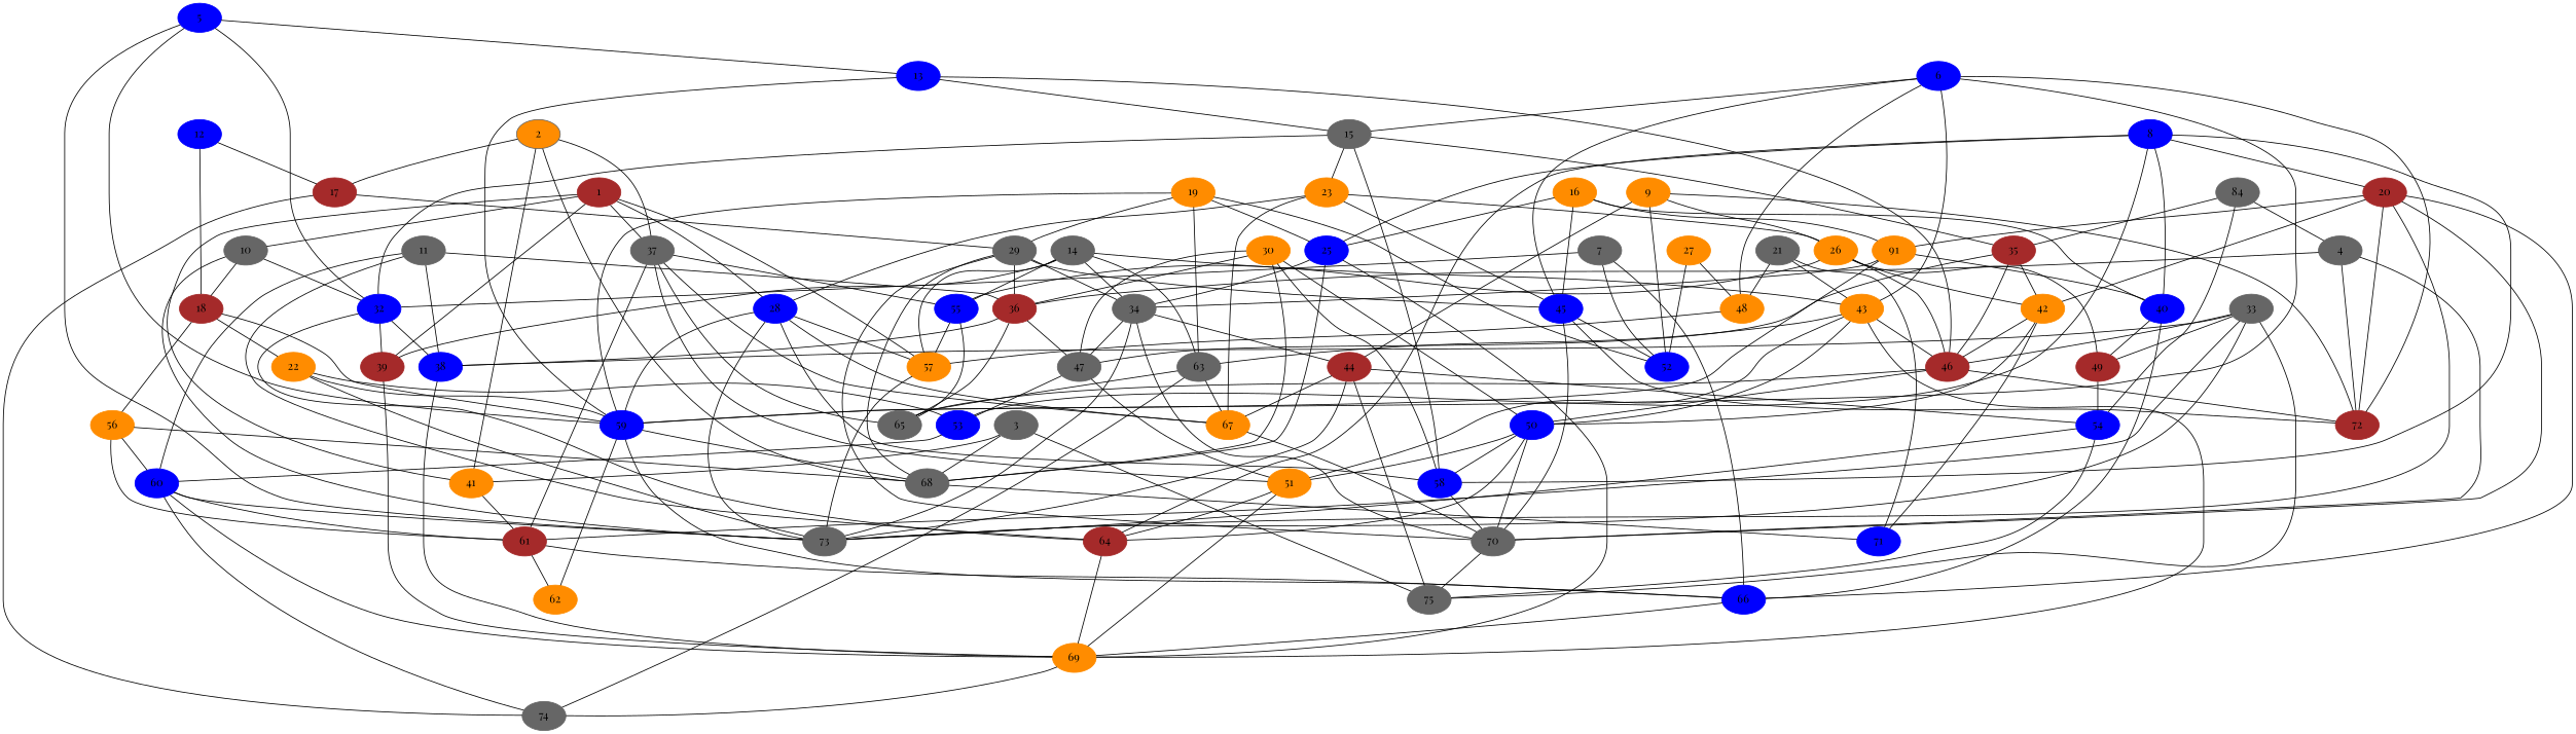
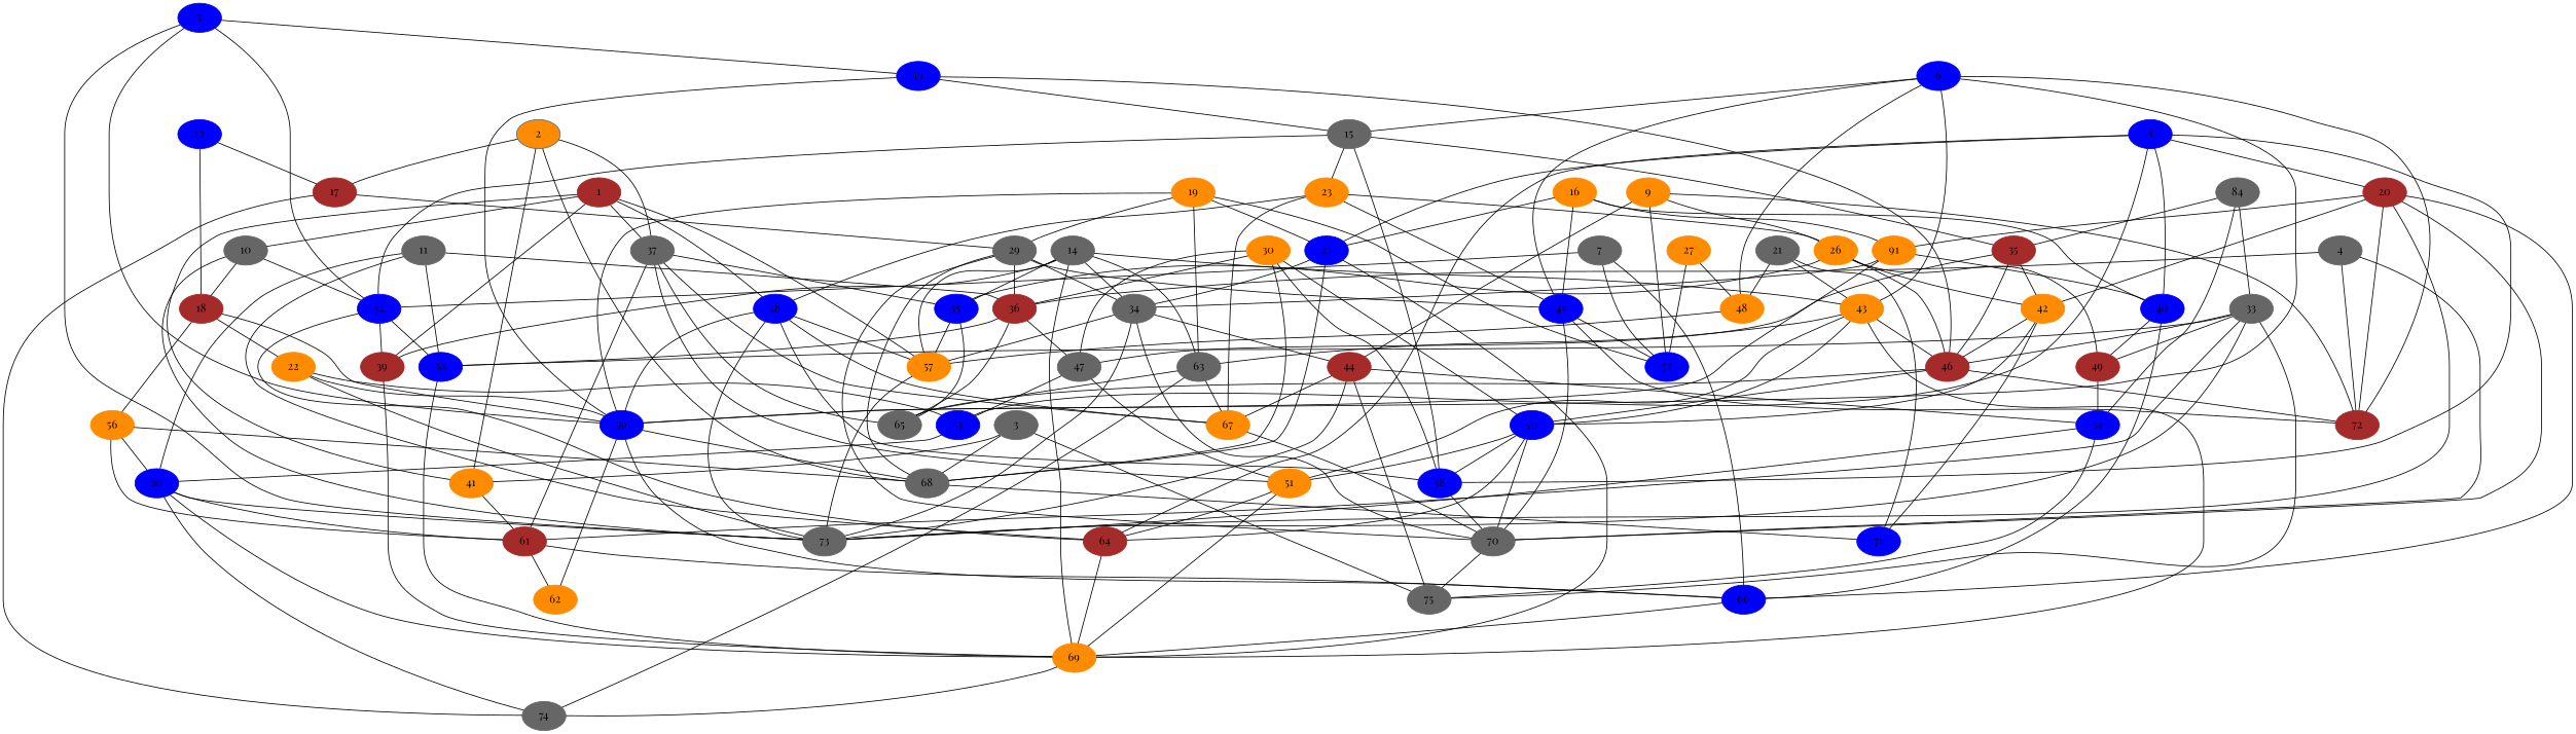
  graph {
    fontname="Playfair Display"
    node [color=gray40 fontname="Playfair Display" style=filled]
    edge [fontname="Playfair Display" weight=1.0]
    1 [color=brown]
    10
    28 [color=blue]
    37
    39 [color=brown]
    41 [color=darkorange]
    57 [color=darkorange]
    32 [color=blue]
    73
    18 [color=brown]
    59 [color=blue]
    58 [color=blue]
    67 [color=darkorange]
    55 [color=blue]
    61 [color=brown]
    65
    51 [color=darkorange]
    69 [color=darkorange]
    2 [fillcolor=darkorange]
    17 [color=brown]
    68
    29
    74
    71 [color=blue]
    3
    75
    36 [color=brown]
    4
    70
    72 [color=brown]
    38 [color=blue]
    47
    5 [color=blue]
    13 [color=blue]
    15
    46 [color=brown]
    64 [color=brown]
    66 [color=blue]
    62 [color=darkorange]
    6 [color=blue]
    43 [color=darkorange]
    45 [color=blue]
    48 [color=darkorange]
    35 [color=brown]
    23 [color=darkorange]
    63
    50 [color=blue]
    52 [color=blue]
    7
    8 [color=blue]
    20 [color=brown]
    25 [color=blue]
    40 [color=blue]
    53 [color=blue]
    n55 [color=darkorange label=91]
    42 [color=darkorange]
    34
    49 [color=brown]
    60 [color=blue]
    9 [color=darkorange]
    26 [color=darkorange]
    44 [color=brown]
    54 [color=blue]
    22 [color=darkorange]
    56 [color=darkorange]
    11
    12 [color=blue]
    14
    27 [color=darkorange]
    16 [color=darkorange]
    19 [color=darkorange]
    21
    n73 [label=84]
    33
    30 [color=darkorange]
    1 -- 10
    1 -- 28
    1 -- 37
    1 -- 39
    1 -- 41
    1 -- 57
    10 -- 32
    10 -- 73
    10 -- 18
    28 -- 57
    28 -- 73
    28 -- 59
    28 -- 58
    28 -- 67
    37 -- 67
    37 -- 55
    37 -- 61
    37 -- 65
    37 -- 51
    39 -- 69
    41 -- 61
    57 -- 73
    32 -- 39
    32 -- 38
    32 -- 64
    18 -- 59 [weight=2.0]
    18 -- 22
    18 -- 56
    59 -- 68
    59 -- 66
    59 -- 62
    58 -- 70
    67 -- 70
    55 -- 57
    55 -- 65
    61 -- 66
    61 -- 62
    51 -- 69
    51 -- 64
    69 -- 74
    2 -- 37
    2 -- 41
    2 -- 17
    2 -- 68
    17 -- 29
    17 -- 74
    68 -- 71
    29 -- 68
    29 -- 36 [weight=2.0]
    29 -- 70
    29 -- 45
    29 -- 34
    3 -- 41 [weight=2.0]
    3 -- 68
    3 -- 75 [weight=2.0]
    36 -- 65
    36 -- 38 [weight=2.0]
    36 -- 47 [weight=2.0]
    4 -- 36
    4 -- 70 [weight=2.0]
    4 -- 72
    70 -- 75
    38 -- 69 [weight=2.0]
    47 -- 51
    47 -- 53
    5 -- 32
    5 -- 73
    5 -- 59
    5 -- 13
    13 -- 59
    13 -- 15
    13 -- 46
    15 -- 32
    15 -- 58
    15 -- 35
    15 -- 23
    46 -- 65
    46 -- 72
    46 -- 50
    64 -- 69
    66 -- 69
    6 -- 59
    6 -- 72 [weight=2.0]
    6 -- 15
    6 -- 43
    6 -- 45
    6 -- 48
    43 -- 51
    43 -- 69
    43 -- 46
    43 -- 63
    43 -- 50
    45 -- 70
    45 -- 72
    45 -- 52
    48 -- 57
    35 -- 47
    35 -- 46
    35 -- 42
    23 -- 28
    23 -- 67
    23 -- 45
    23 -- 26
    63 -- 67
    63 -- 65
    63 -- 74
    50 -- 58
    50 -- 51
    50 -- 70
    50 -- 64
    7 -- 32
    7 -- 66
    7 -- 52 [weight=2.0]
    8 -- 58
    8 -- 64 [weight=2.0]
    8 -- 20
    8 -- 25
    8 -- 40
    8 -- 53 [weight=2.0]
    20 -- 73
    20 -- 70
    20 -- 72
    20 -- 66
    20 -- n55
    20 -- 42
    25 -- 69
    25 -- 68
    25 -- 34
    40 -- 66
    40 -- 49
    53 -- 60
    n55 -- 59
    n55 -- 40
    n55 -- 34
    42 -- 71
    42 -- 46
    42 -- 50
    34 -- 73
    34 -- 70
-   34 -- 47
+   34 -- 57
    34 -- 44
    49 -- 54
    60 -- 73
    60 -- 61
    60 -- 69
    60 -- 74
    9 -- 72
    9 -- 52
    9 -- 26
    9 -- 44
    26 -- 55
    26 -- 46
    26 -- 42
    26 -- 49
    44 -- 73
    44 -- 67
    44 -- 75
    44 -- 54
    54 -- 73
    54 -- 75
    22 -- 73
    22 -- 59
    22 -- 53
    56 -- 61
    56 -- 68
    56 -- 60
    11 -- 36
    11 -- 38 [weight=2.0]
    11 -- 64
    11 -- 60
    12 -- 18
    12 -- 17
    14 -- 39
    14 -- 57
    14 -- 55
+   14 -- 69
    14 -- 43
    14 -- 63
    14 -- 34
    27 -- 48
    27 -- 52
    16 -- 45
    16 -- 25
    16 -- 40
    16 -- n55
    19 -- 59
    19 -- 29
    19 -- 63
    19 -- 52
    19 -- 25
    21 -- 71
    21 -- 43
    21 -- 48
    n73 -- 35
    n73 -- 54
-   n73 -- 4
+   n73 -- 33
    33 -- 73
    33 -- 61 [weight=2.0]
    33 -- 75
    33 -- 38
    33 -- 46
    33 -- 49
    30 -- 58
    30 -- 68
    30 -- 36
    30 -- 47
    30 -- 50
  }
